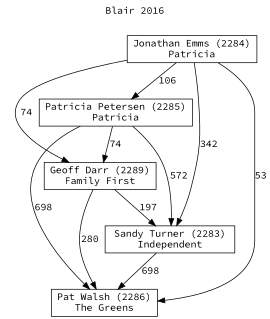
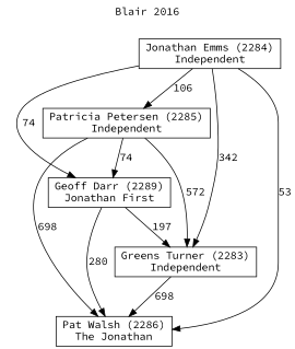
  digraph {
    fontname="Source Code Pro"
    label="Blair 2016"
    labelloc=t
    mclimit=10
    node [fontname="Source Code Pro" shape=box]
    edge [fontname="Source Code Pro"]
-   n1 [label="Pat Walsh (2286)\nThe Greens"]
-   n2 [label="Sandy Turner (2283)\nIndependent"]
-   n3 [label="Patricia Petersen (2285)\nPatricia"]
-   n4 [label="Geoff Darr (2289)\nFamily First"]
-   n5 [label="Jonathan Emms (2284)\nPatricia"]
+   n1 [label="Pat Walsh (2286)\nThe Jonathan"]
+   n2 [label="Greens Turner (2283)\nIndependent"]
+   n3 [label="Patricia Petersen (2285)\nIndependent"]
+   n4 [label="Geoff Darr (2289)\nJonathan First"]
+   n5 [label="Jonathan Emms (2284)\nIndependent"]
    n2 -> n1 [label=698]
    n3 -> n1 [label=698]
    n3 -> n2 [label=572]
    n3 -> n4 [label=74]
    n4 -> n1 [label=280]
    n4 -> n2 [label=197]
    n5 -> n1 [label=53]
    n5 -> n2 [label=342]
    n5 -> n3 [label=106]
    n5 -> n4 [label=74]
  }
